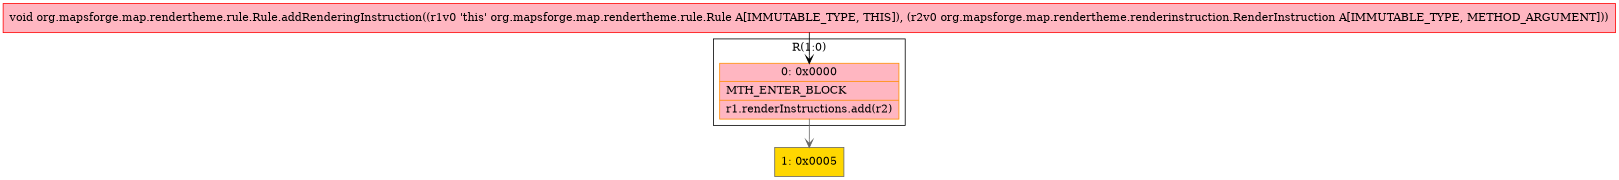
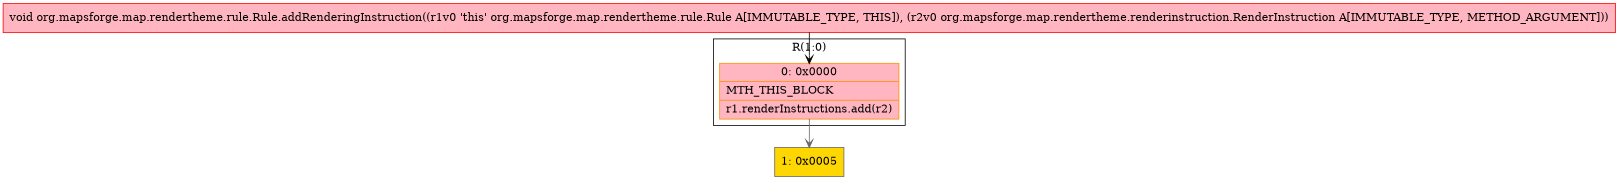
  digraph {
    node [shape=record style=filled fillcolor=lightpink]
    edge [arrowhead=vee]
-   n1 [color=darkorange label="{0\:\ 0x0000|MTH_ENTER_BLOCK\l|r1.renderInstructions.add(r2)\l}"]
+   n1 [color=darkorange label="{0\:\ 0x0000|MTH_THIS_BLOCK\l|r1.renderInstructions.add(r2)\l}"]
    n2 [color=gray40 label="{1\:\ 0x0005}" fillcolor=gold]
    n3 [label="{void org.mapsforge.map.rendertheme.rule.Rule.addRenderingInstruction((r1v0 'this' org.mapsforge.map.rendertheme.rule.Rule A[IMMUTABLE_TYPE, THIS]), (r2v0 org.mapsforge.map.rendertheme.renderinstruction.RenderInstruction A[IMMUTABLE_TYPE, METHOD_ARGUMENT])) }" color=red]
    subgraph cluster_1 {
      label="R(1:0)"
      n1
    }
    n1 -> n2 [color=gray40]
    n3 -> n1 [color=black]
  }
